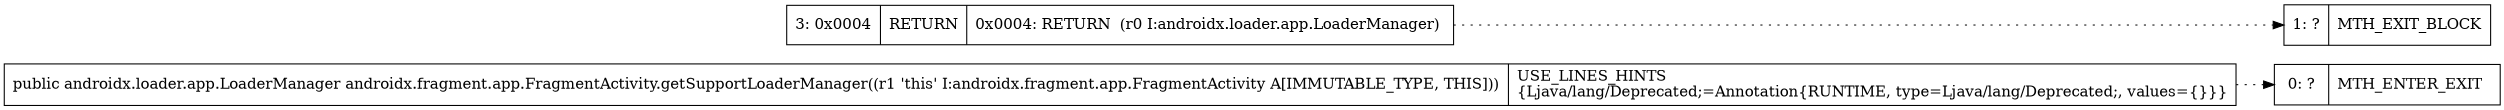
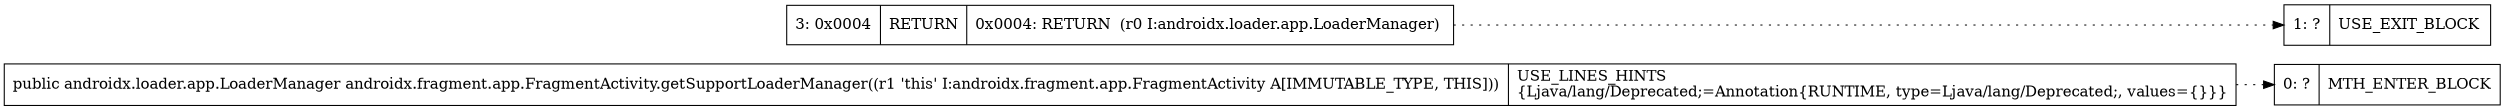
  digraph {
    rankdir=LR
    node [shape=record]
    edge [style=dotted]
-   n1 [label="{0\:\ ?|MTH_ENTER_EXIT\l}"]
+   n1 [label="{0\:\ ?|MTH_ENTER_BLOCK\l}"]
    n2 [label="{3\:\ 0x0004|RETURN\l|0x0004: RETURN  (r0 I:androidx.loader.app.LoaderManager) \l}"]
-   n3 [label="{1\:\ ?|MTH_EXIT_BLOCK\l}"]
+   n3 [label="{1\:\ ?|USE_EXIT_BLOCK\l}"]
    n4 [label="{public androidx.loader.app.LoaderManager androidx.fragment.app.FragmentActivity.getSupportLoaderManager((r1 'this' I:androidx.fragment.app.FragmentActivity A[IMMUTABLE_TYPE, THIS]))  | USE_LINES_HINTS\l\{Ljava\/lang\/Deprecated;=Annotation\{RUNTIME, type=Ljava\/lang\/Deprecated;, values=\{\}\}\}\l}"]
    n2 -> n3
    n4 -> n1
  }
